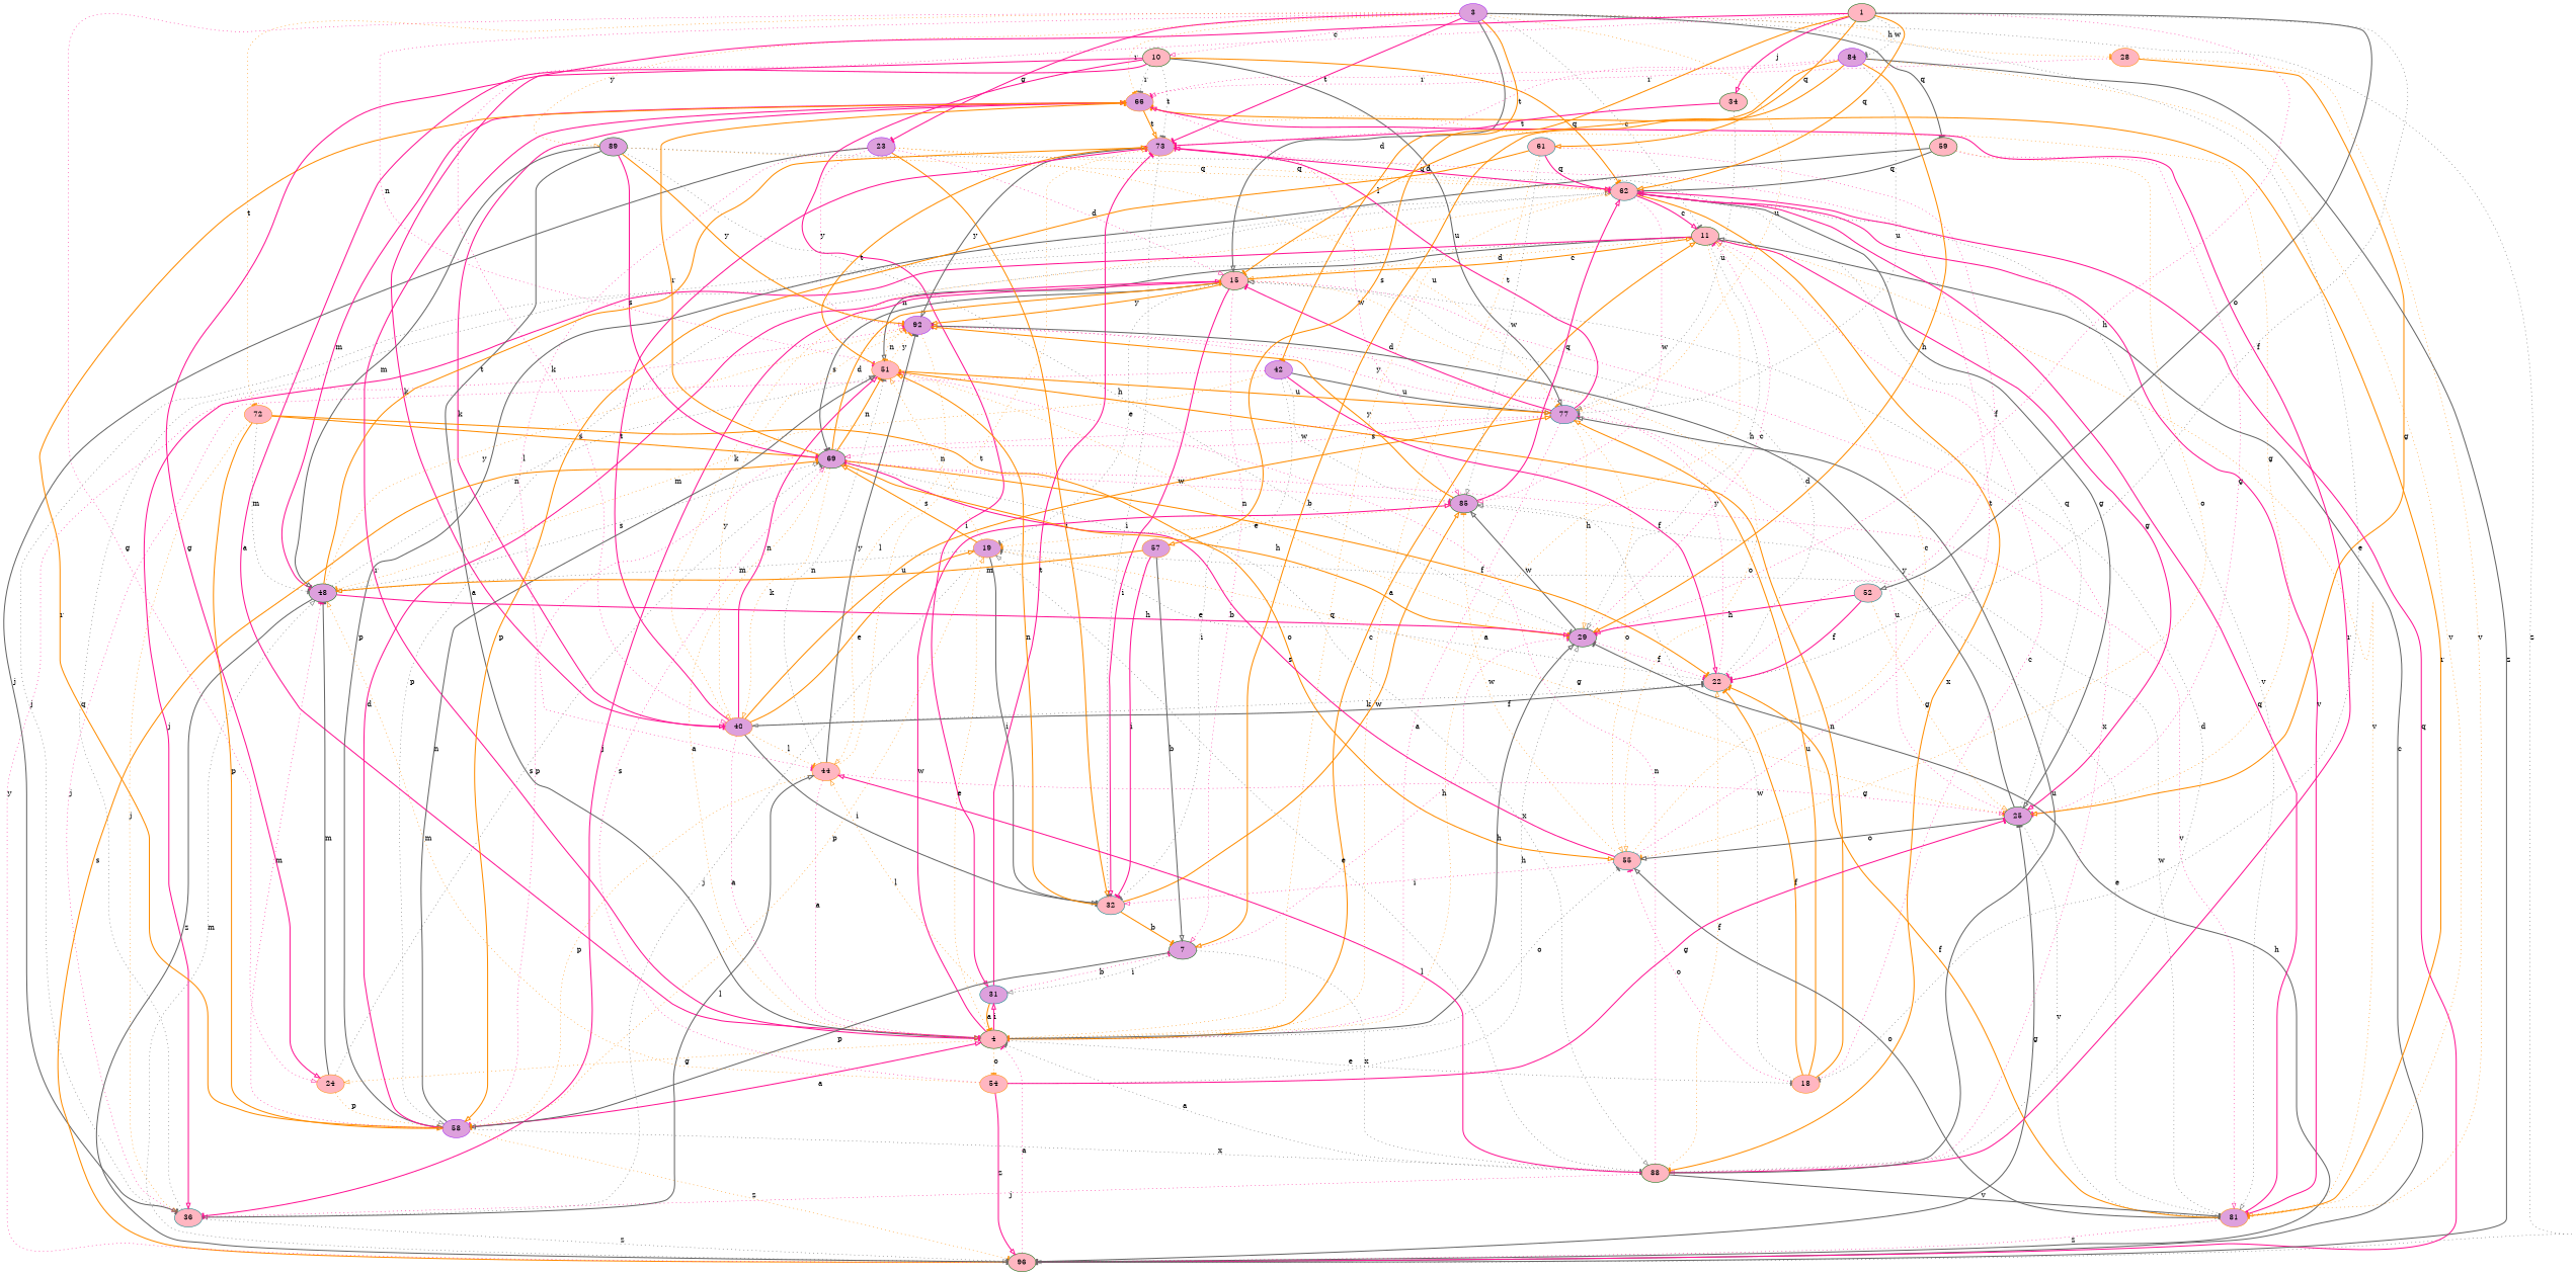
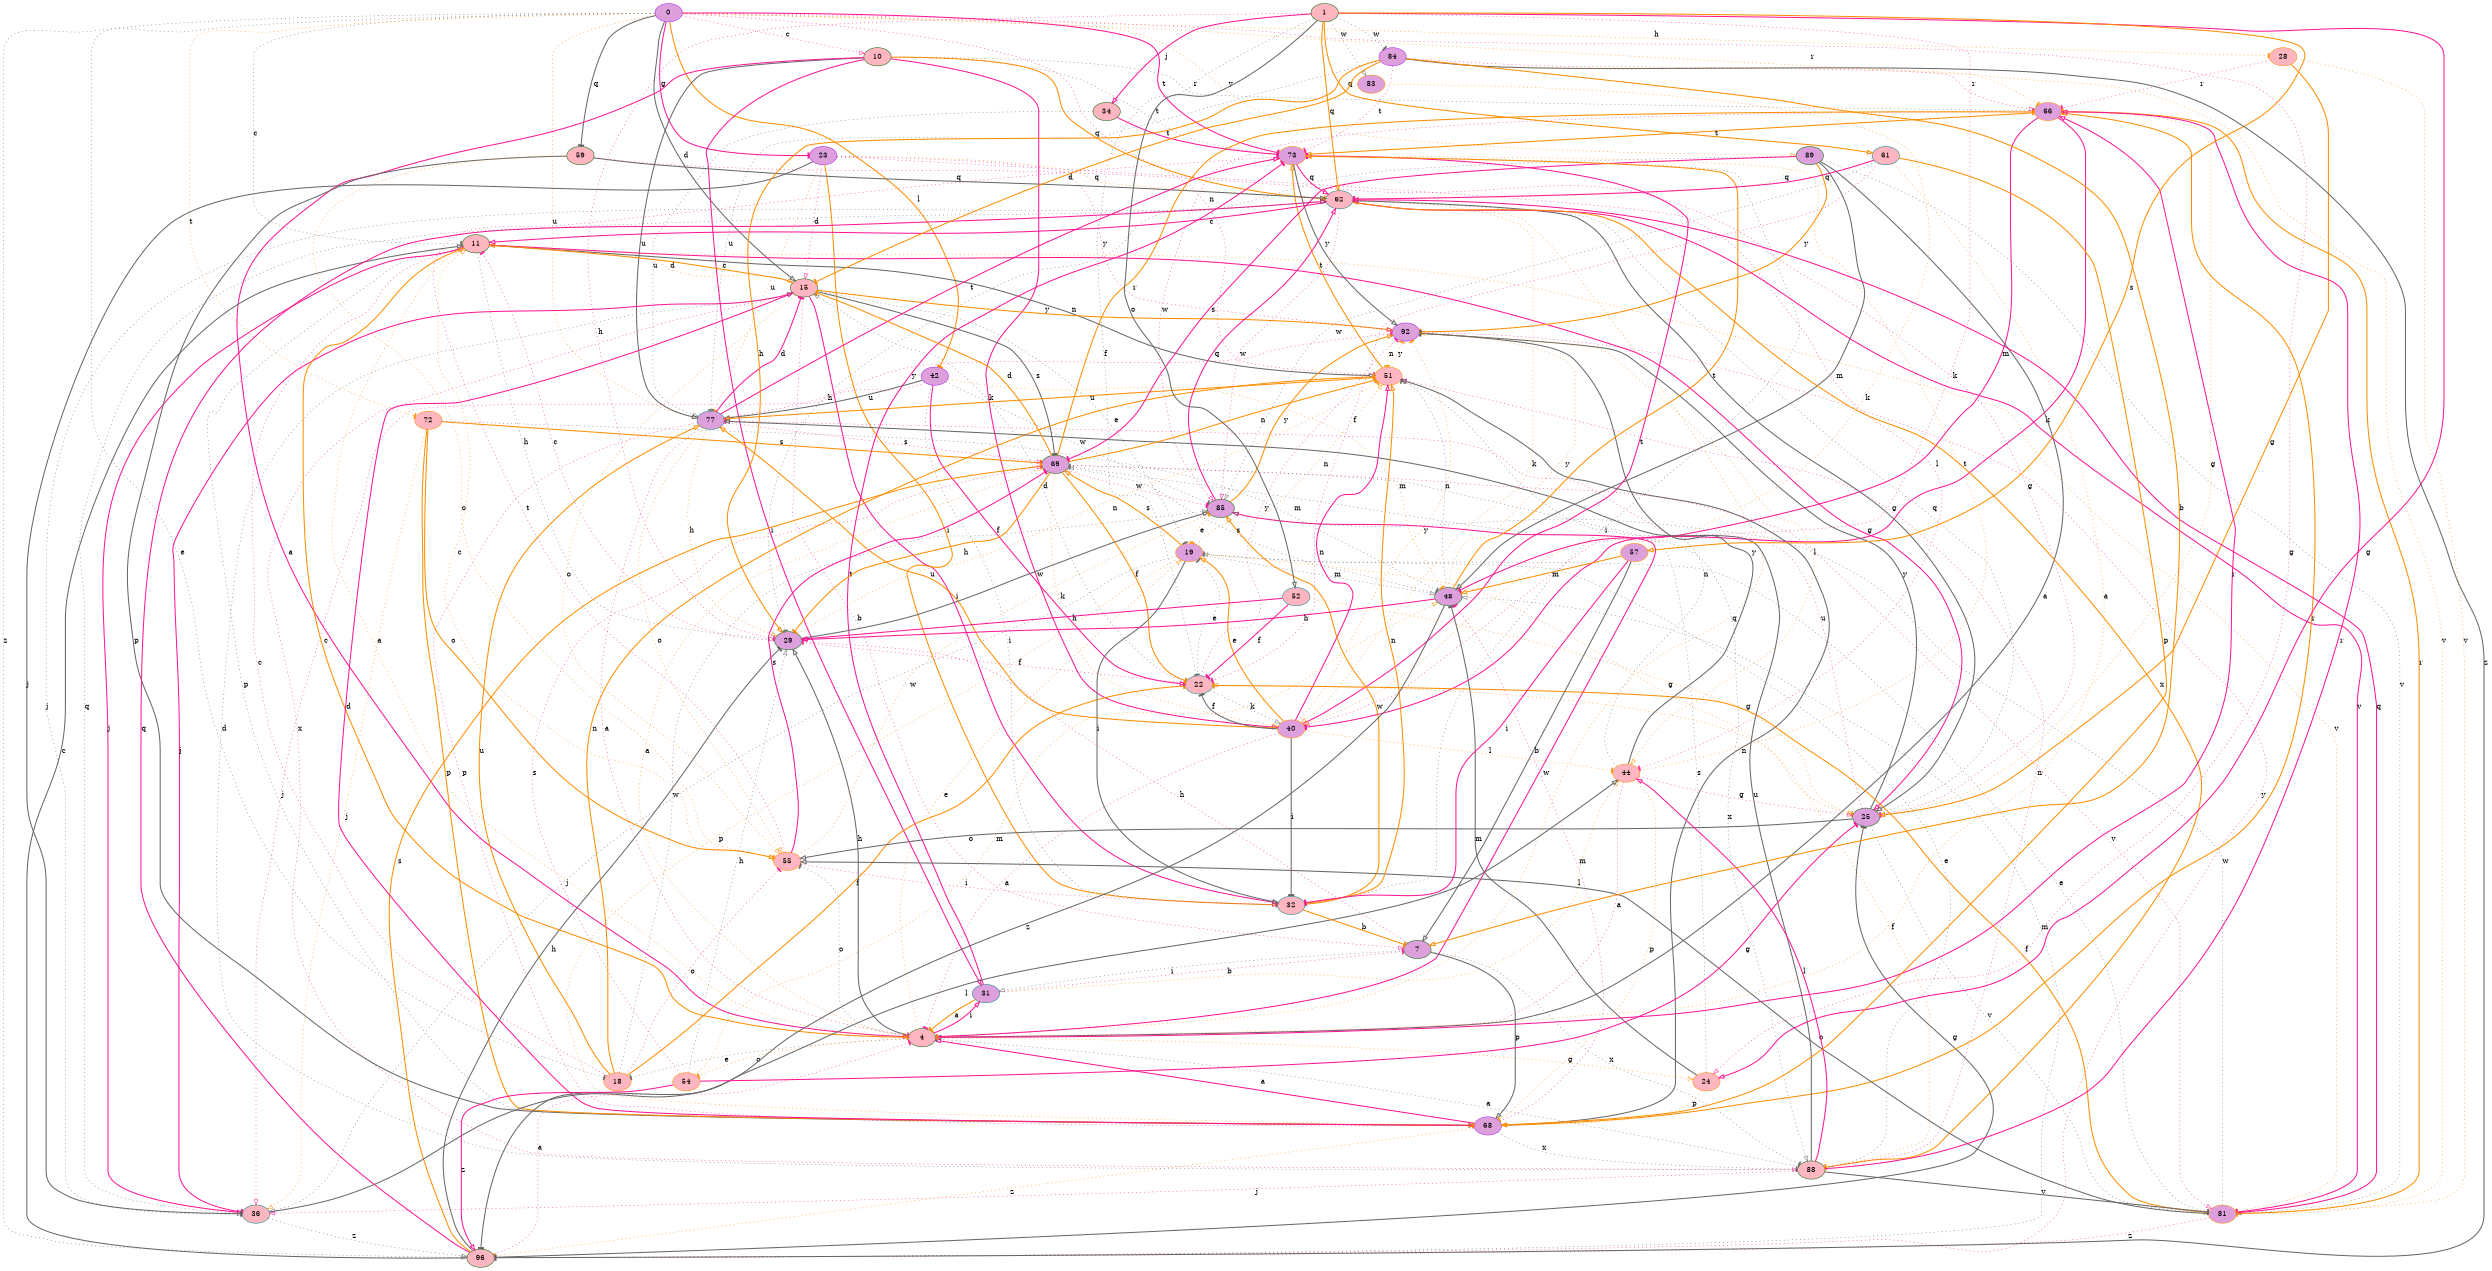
  strict digraph {
    node [color=darkgreen fillcolor=lightpink style=filled]
    edge [arrowhead=onormal color=darkorange style=dotted]
-   0 [color=purple fillcolor=plum label=3]
+   0 [color=purple fillcolor=plum]
    10
    11
    15
    18 [color=darkorange]
    23 [color=purple fillcolor=plum]
    24 [color=darkorange]
    28 [color=darkorange]
    42 [color=purple fillcolor=plum]
    51 [color=darkorange]
    59
    66 [color=darkorange fillcolor=plum]
    72 [color=darkorange]
    73 [color=darkorange fillcolor=plum]
    77 [color=teal fillcolor=plum]
    89 [fillcolor=plum]
    96
    40 [color=darkorange fillcolor=plum]
    62 [color=teal]
    4
    31 [color=teal fillcolor=plum]
    29 [fillcolor=plum]
-   58 [color=purple fillcolor=plum]
+   58 [color=purple fillcolor=plum label=68]
    25 [fillcolor=plum]
    36 [color=teal]
    81 [color=darkorange fillcolor=plum]
    19 [color=darkorange fillcolor=plum]
-   55 [color=teal]
+   55 [color=darkorange]
    7 [fillcolor=plum]
    88
    32 [color=teal]
    69 [fillcolor=plum]
    92 [color=purple fillcolor=plum]
    22 [color=teal]
    85 [fillcolor=plum]
    44 [color=darkorange]
    48 [fillcolor=plum]
    1
    34
    52 [color=teal]
    61 [color=teal]
    n42 [color=darkorange fillcolor=plum label=57]
+   83 [color=darkorange fillcolor=plum]
    84 [color=purple fillcolor=plum]
    54 [color=darkorange]
    0 -> 10 [color=deeppink label=c]
    0 -> 11 [arrowhead=tee color=gray40 label=c]
    0 -> 15 [color=gray40 label=d style=bold]
    0 -> 18 [arrowhead=tee color=gray40 label=e]
    0 -> 23 [arrowhead=tee color=deeppink label=g style=bold]
    0 -> 24 [color=deeppink label=g]
    0 -> 28 [arrowhead=tee label=h]
    0 -> 42 [arrowhead=tee label=l style=bold]
    0 -> 51 [arrowhead=tee color=deeppink label=n]
    0 -> 59 [arrowhead=tee color=gray40 label=q style=bold]
    0 -> 66 [arrowhead=tee label=r]
    0 -> 72 [arrowhead=tee label=t]
    0 -> 73 [arrowhead=tee color=deeppink label=t style=bold]
    0 -> 77 [label=u]
    0 -> 89 [label=y]
    0 -> 96 [color=gray40 label=z]
    10 -> 66 [arrowhead=tee color=gray40 label=r]
    10 -> 73 [arrowhead=tee color=gray40 label=t]
    10 -> 77 [color=gray40 label=u style=bold]
    10 -> 40 [color=deeppink label=k style=bold]
    10 -> 62 [arrowhead=tee label=q style=bold]
    10 -> 4 [color=deeppink label=a style=bold]
    10 -> 31 [color=deeppink label=i style=bold]
    11 -> 15 [label=d]
    11 -> 51 [color=gray40 label=n style=bold]
    11 -> 4 [arrowhead=tee label=a]
    11 -> 29 [color=gray40 label=h]
    11 -> 58 [color=gray40 label=p]
    11 -> 25 [color=deeppink label=g style=bold]
    11 -> 36 [color=deeppink label=j style=bold]
    11 -> 81 [arrowhead=tee label=v]
    15 -> 11 [label=c style=bold]
    15 -> 36 [arrowhead=tee color=deeppink label=j style=bold]
    15 -> 19 [arrowhead=tee color=gray40 label=e]
    15 -> 55 [label=o]
    15 -> 7 [color=deeppink label=b]
    15 -> 88 [color=deeppink label=x]
    15 -> 32 [color=deeppink label=i style=bold]
    15 -> 69 [arrowhead=tee color=gray40 label=s style=bold]
    15 -> 92 [label=y style=bold]
    18 -> 11 [color=deeppink label=c]
    18 -> 51 [arrowhead=tee label=n style=bold]
    18 -> 77 [label=u style=bold]
    18 -> 55 [arrowhead=tee color=deeppink label=o]
    18 -> 22 [arrowhead=tee label=f style=bold]
    18 -> 85 [color=gray40 label=w]
    23 -> 15 [color=deeppink label=d]
    23 -> 77 [arrowhead=tee label=u]
    23 -> 62 [label=q]
    23 -> 36 [arrowhead=tee color=gray40 label=j style=bold]
    23 -> 32 [label=i style=bold]
    23 -> 92 [color=deeppink label=y]
    23 -> 44 [arrowhead=tee color=deeppink label=l]
    24 -> 58 [label=p]
    24 -> 69 [arrowhead=tee color=gray40 label=s]
    24 -> 48 [arrowhead=tee color=gray40 label=m style=bold]
    28 -> 66 [arrowhead=tee color=deeppink label=r]
    28 -> 25 [label=g style=bold]
    28 -> 81 [label=v]
    42 -> 77 [color=gray40 label=u style=bold]
    42 -> 36 [color=deeppink label=j]
    42 -> 32 [arrowhead=tee color=gray40 label=i]
    42 -> 22 [color=deeppink label=f style=bold]
    42 -> 85 [arrowhead=tee color=gray40 label=w]
    42 -> 48 [arrowhead=tee label=m]
    51 -> 73 [label=t style=bold]
    51 -> 77 [label=u style=bold]
    51 -> 92 [arrowhead=tee label=y]
    59 -> 62 [color=gray40 label=q style=bold]
    59 -> 58 [color=gray40 label=p style=bold]
    59 -> 25 [arrowhead=tee color=deeppink label=g]
    59 -> 55 [arrowhead=tee label=o]
    66 -> 73 [label=t style=bold]
    66 -> 40 [arrowhead=tee color=deeppink label=k style=bold]
    66 -> 25 [label=g]
    66 -> 85 [color=deeppink label=w]
    66 -> 48 [arrowhead=tee color=deeppink label=m style=bold]
    72 -> 58 [label=p style=bold]
    72 -> 36 [label=j]
    72 -> 55 [label=o style=bold]
    72 -> 69 [arrowhead=tee label=s style=bold]
    72 -> 48 [arrowhead=tee color=gray40 label=m]
    73 -> 62 [color=deeppink label=q style=bold]
    73 -> 32 [arrowhead=tee color=gray40 label=i]
    73 -> 92 [color=gray40 label=y style=bold]
    77 -> 15 [arrowhead=tee color=deeppink label=d style=bold]
    77 -> 73 [color=deeppink label=t style=bold]
    77 -> 4 [arrowhead=tee color=deeppink label=a]
    77 -> 29 [label=h]
    77 -> 58 [arrowhead=tee color=deeppink label=p]
    77 -> 55 [label=o]
    77 -> 69 [color=deeppink label=s]
    77 -> 92 [arrowhead=tee color=deeppink label=y]
    89 -> 62 [label=q]
    89 -> 4 [color=gray40 label=a style=bold]
    89 -> 29 [arrowhead=tee color=gray40 label=h]
    89 -> 81 [color=gray40 label=v]
    89 -> 69 [arrowhead=tee color=deeppink label=s style=bold]
    89 -> 92 [arrowhead=tee label=y style=bold]
    89 -> 48 [color=gray40 label=m style=bold]
    96 -> 11 [color=gray40 label=c style=bold]
    96 -> 62 [color=deeppink label=q style=bold]
    96 -> 4 [arrowhead=tee color=deeppink label=a]
    96 -> 29 [arrowhead=tee color=gray40 label=h style=bold]
    96 -> 25 [arrowhead=tee color=gray40 label=g style=bold]
    96 -> 69 [arrowhead=tee label=s style=bold]
    96 -> 92 [arrowhead=tee color=deeppink label=y]
    96 -> 48 [color=gray40 label=m]
    40 -> 51 [color=deeppink label=n style=bold]
    40 -> 73 [arrowhead=tee color=deeppink label=t style=bold]
    40 -> 77 [label=u style=bold]
    40 -> 4 [arrowhead=tee color=deeppink label=a]
    40 -> 19 [label=e style=bold]
    40 -> 32 [arrowhead=tee color=gray40 label=i style=bold]
    40 -> 92 [arrowhead=tee label=y]
    40 -> 22 [arrowhead=tee color=gray40 label=f style=bold]
    40 -> 44 [arrowhead=tee label=l]
    62 -> 11 [color=deeppink label=c style=bold]
    62 -> 40 [label=k]
    62 -> 25 [color=gray40 label=g style=bold]
    62 -> 36 [color=gray40 label=j]
    62 -> 81 [arrowhead=tee color=deeppink label=v style=bold]
    62 -> 88 [arrowhead=tee label=x style=bold]
    62 -> 85 [color=deeppink label=w]
    4 -> 11 [label=c style=bold]
    4 -> 18 [arrowhead=tee color=gray40 label=e]
    4 -> 24 [label=g]
    4 -> 66 [color=deeppink label=r style=bold]
    4 -> 62 [label=q]
    4 -> 31 [color=deeppink label=i style=bold]
    4 -> 29 [color=gray40 label=h style=bold]
    4 -> 19 [label=e]
    4 -> 55 [arrowhead=tee color=gray40 label=o]
    4 -> 85 [color=deeppink label=w style=bold]
    4 -> 54 [arrowhead=tee label=o]
    31 -> 73 [arrowhead=tee color=deeppink label=t style=bold]
    31 -> 4 [arrowhead=tee label=a style=bold]
    31 -> 7 [arrowhead=tee color=deeppink label=b]
    31 -> 44 [label=l]
    29 -> 11 [arrowhead=tee color=deeppink label=c]
    29 -> 51 [arrowhead=tee label=n]
    29 -> 22 [arrowhead=tee color=deeppink label=f]
    29 -> 85 [color=gray40 label=w style=bold]
    58 -> 15 [color=deeppink label=d style=bold]
    58 -> 51 [color=gray40 label=n style=bold]
    58 -> 66 [label=r style=bold]
    58 -> 96 [arrowhead=tee label=z]
    58 -> 4 [color=deeppink label=a style=bold]
    58 -> 88 [arrowhead=tee color=gray40 label=x]
    58 -> 48 [arrowhead=tee color=deeppink label=m]
    25 -> 77 [arrowhead=tee color=deeppink label=u]
    25 -> 62 [color=gray40 label=q]
    25 -> 81 [color=gray40 label=v]
    25 -> 55 [color=gray40 label=o style=bold]
    25 -> 92 [arrowhead=tee color=gray40 label=y style=bold]
    36 -> 96 [color=gray40 label=z]
    36 -> 62 [color=gray40 label=q]
    36 -> 44 [color=gray40 label=l style=bold]
    81 -> 66 [arrowhead=tee label=r style=bold]
    81 -> 96 [arrowhead=tee color=deeppink label=z]
    81 -> 62 [color=deeppink label=q style=bold]
    81 -> 19 [arrowhead=tee color=gray40 label=e]
    81 -> 55 [color=gray40 label=o style=bold]
    81 -> 22 [arrowhead=tee label=f style=bold]
    81 -> 85 [color=gray40 label=w]
    19 -> 51 [label=n]
    19 -> 58 [arrowhead=tee label=p]
    19 -> 25 [arrowhead=tee label=g]
    19 -> 36 [color=gray40 label=j]
    19 -> 32 [color=gray40 label=i style=bold]
    19 -> 69 [label=s style=bold]
    19 -> 48 [color=gray40 label=m]
    55 -> 11 [label=c]
    55 -> 73 [arrowhead=tee color=deeppink label=t]
    55 -> 32 [color=deeppink label=i]
    55 -> 69 [arrowhead=tee color=deeppink label=s style=bold]
    55 -> 85 [arrowhead=tee label=w]
    7 -> 31 [color=gray40 label=i]
    7 -> 29 [arrowhead=tee color=deeppink label=h]
    7 -> 58 [color=gray40 label=p style=bold]
    7 -> 88 [arrowhead=tee color=gray40 label=x]
    88 -> 15 [color=gray40 label=d]
    88 -> 51 [color=deeppink label=n]
    88 -> 66 [color=deeppink label=r style=bold]
    88 -> 77 [color=gray40 label=u style=bold]
    88 -> 4 [arrowhead=tee color=gray40 label=a]
    88 -> 36 [color=deeppink label=j]
    88 -> 81 [arrowhead=tee color=gray40 label=v style=bold]
    88 -> 19 [color=gray40 label=e]
    88 -> 22 [label=f]
    88 -> 44 [color=deeppink label=l style=bold]
    32 -> 51 [label=n style=bold]
    32 -> 7 [arrowhead=tee label=b style=bold]
    32 -> 85 [label=w style=bold]
    69 -> 15 [arrowhead=tee label=d style=bold]
    69 -> 51 [arrowhead=tee label=n style=bold]
    69 -> 66 [arrowhead=tee label=r style=bold]
    69 -> 40 [label=k]
    69 -> 4 [label=a]
    69 -> 29 [arrowhead=tee label=h style=bold]
    69 -> 81 [color=deeppink label=v]
    69 -> 88 [color=gray40 label=x]
    69 -> 22 [arrowhead=tee label=f style=bold]
    69 -> 85 [arrowhead=tee color=deeppink label=w]
    92 -> 51 [arrowhead=tee label=n]
    92 -> 44 [label=l]
    22 -> 15 [color=gray40 label=d]
    22 -> 40 [color=gray40 label=k]
    22 -> 19 [arrowhead=tee color=gray40 label=e]
    22 -> 92 [arrowhead=tee color=deeppink label=y]
    85 -> 62 [color=deeppink label=q style=bold]
    85 -> 19 [arrowhead=tee label=e]
    85 -> 92 [label=y style=bold]
    44 -> 51 [arrowhead=tee color=gray40 label=n]
    44 -> 73 [label=t]
    44 -> 4 [arrowhead=tee color=deeppink label=a]
    44 -> 58 [arrowhead=tee label=p]
    44 -> 25 [color=deeppink label=g]
    44 -> 92 [arrowhead=tee color=gray40 label=y style=bold]
    48 -> 51 [color=gray40 label=n]
    48 -> 73 [label=t style=bold]
    48 -> 96 [arrowhead=tee color=gray40 label=z style=bold]
    48 -> 29 [color=deeppink label=h style=bold]
    48 -> 69 [color=gray40 label=s]
    48 -> 92 [label=y]
    1 -> 24 [color=deeppink label=g style=bold]
    1 -> 40 [color=deeppink label=k]
    1 -> 62 [label=q style=bold]
    1 -> 29 [arrowhead=tee color=deeppink label=h]
    1 -> 22 [arrowhead=tee color=gray40 label=f]
    1 -> 34 [color=deeppink label=j style=bold]
    1 -> 52 [color=gray40 label=o style=bold]
    1 -> 61 [label=q style=bold]
    1 -> n42 [label=s style=bold]
+   1 -> 83 [color=gray40 label=w]
    1 -> 84 [arrowhead=tee color=gray40 label=w]
    34 -> 73 [arrowhead=tee color=deeppink label=t style=bold]
    34 -> 77 [color=gray40 label=u]
    52 -> 29 [color=deeppink label=h style=bold]
    52 -> 25 [label=g]
    52 -> 22 [arrowhead=tee color=deeppink label=f style=bold]
    61 -> 62 [arrowhead=tee color=deeppink label=q style=bold]
    61 -> 4 [arrowhead=tee label=a]
    61 -> 58 [label=p style=bold]
    61 -> 22 [arrowhead=tee color=deeppink label=f]
    61 -> 85 [color=gray40 label=w]
    n42 -> 7 [color=gray40 label=b style=bold]
    n42 -> 32 [arrowhead=tee color=deeppink label=i style=bold]
    n42 -> 48 [label=m style=bold]
+   83 -> 40 [label=k]
    84 -> 15 [arrowhead=tee label=d style=bold]
    84 -> 66 [color=deeppink label=r]
    84 -> 73 [arrowhead=tee color=deeppink label=t]
    84 -> 77 [arrowhead=tee color=gray40 label=u]
    84 -> 96 [arrowhead=tee color=gray40 label=z style=bold]
    84 -> 29 [label=h style=bold]
    84 -> 81 [arrowhead=tee label=v]
    84 -> 7 [label=b style=bold]
    54 -> 96 [color=deeppink label=z style=bold]
    54 -> 29 [color=gray40 label=h]
    54 -> 25 [arrowhead=tee color=deeppink label=g style=bold]
    54 -> 69 [color=deeppink label=s]
    54 -> 48 [label=m]
  }
